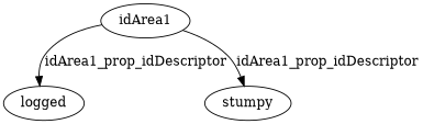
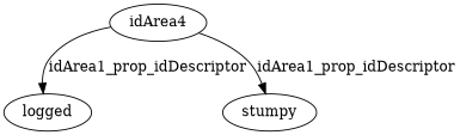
  strict digraph {
    edge [edge_type=property]
-   idArea1 [node_type=entity_node root=root]
+   idArea1 [node_type=entity_node root=root label=idArea4]
    logged
    stumpy
    idArea1 -> logged [label=idArea1_prop_idDescriptor]
    idArea1 -> stumpy [label=idArea1_prop_idDescriptor]
  }
